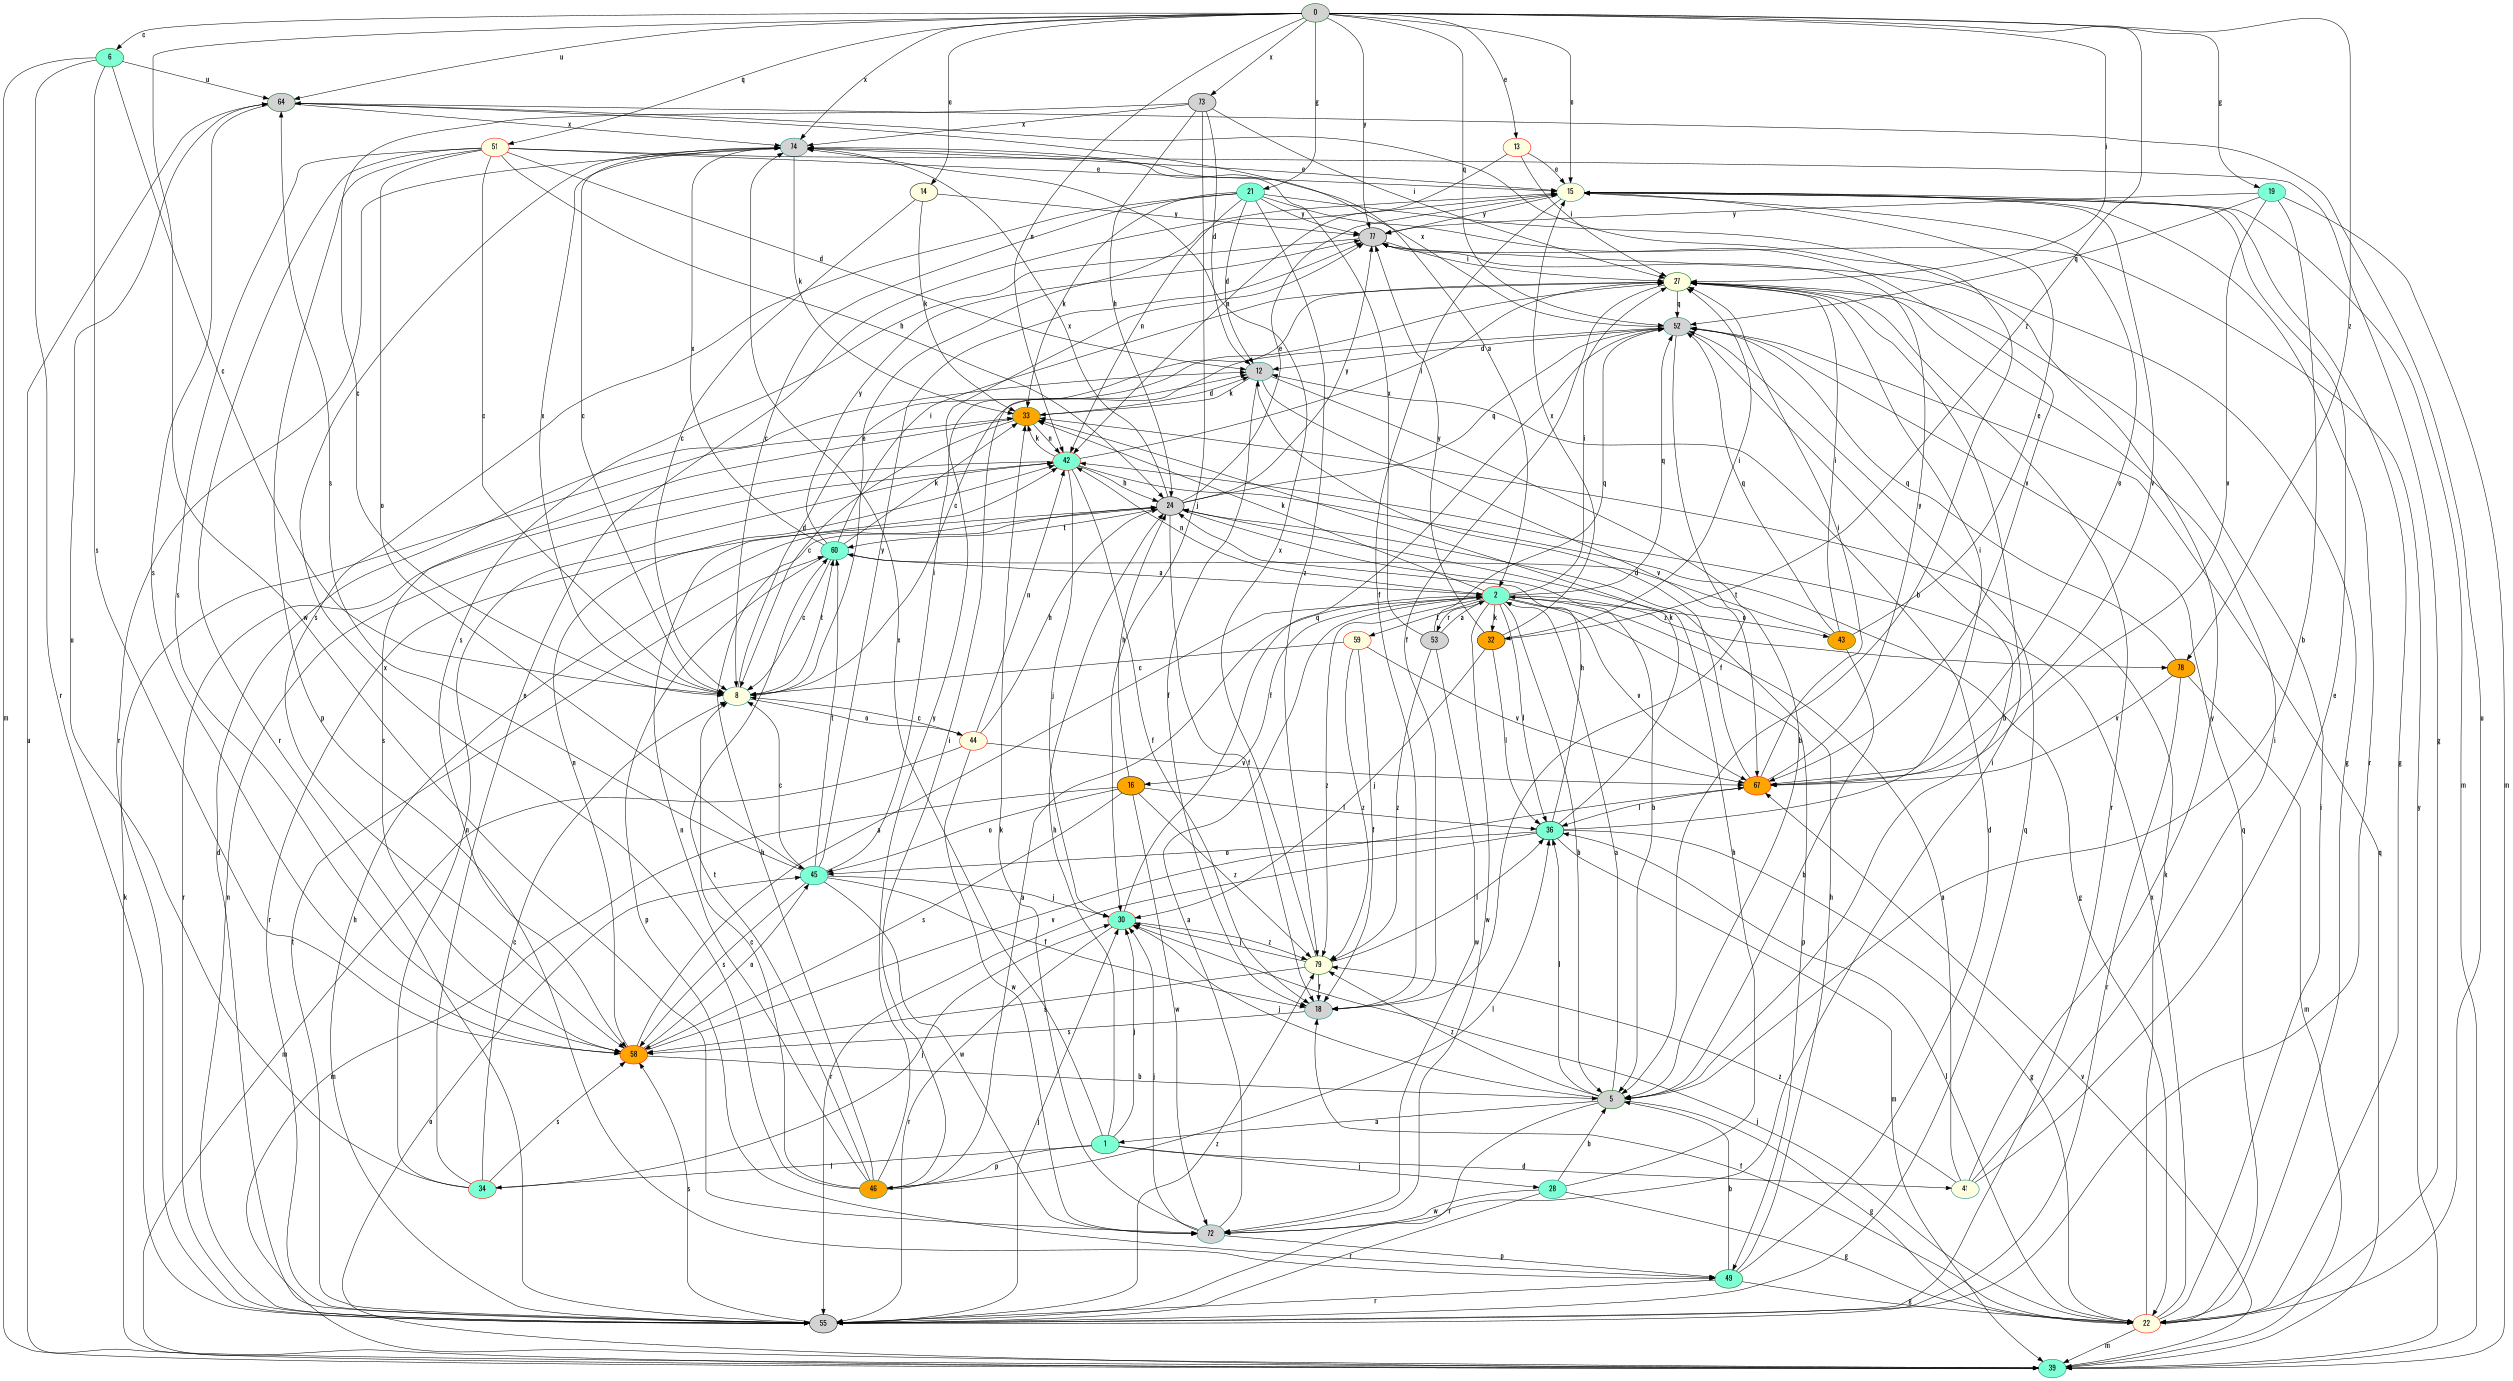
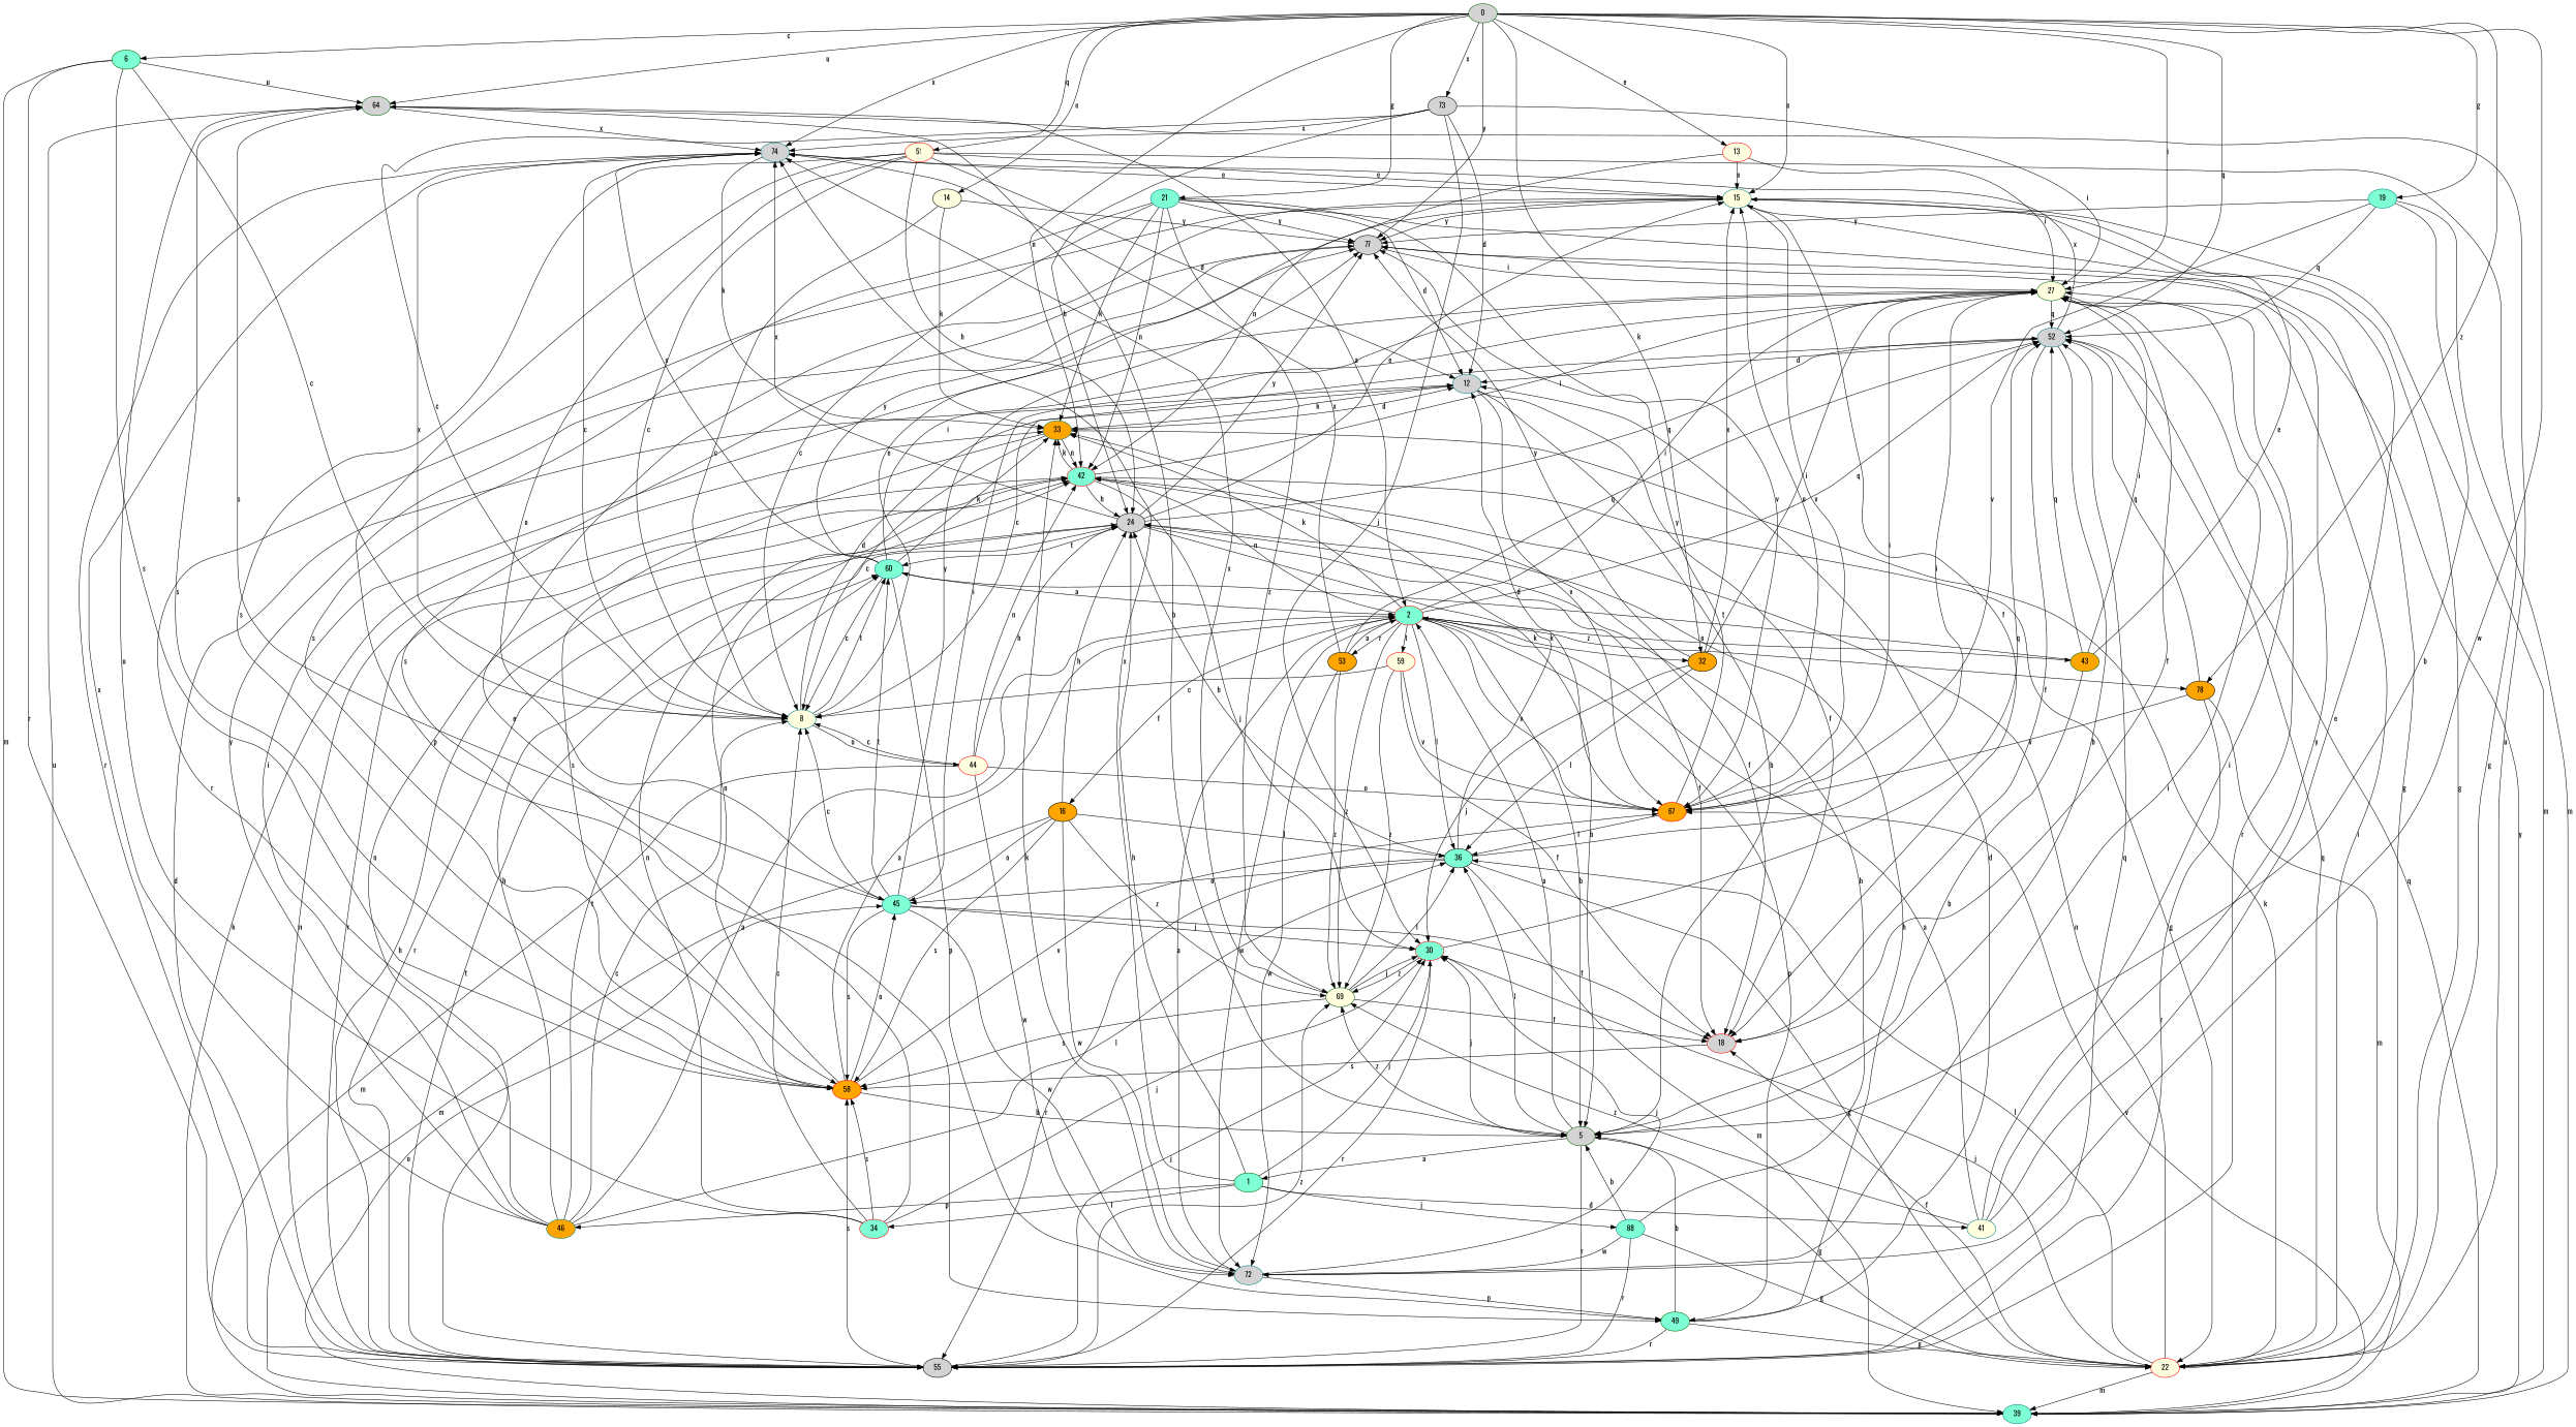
  strict digraph {
    fontname=Oswald
    node [color=teal fillcolor=aquamarine fontname=Oswald style=filled]
    edge [fontname=Oswald]
    0 [color=darkgreen fillcolor=lightgrey]
    6 [color=darkgreen]
    13 [color=red fillcolor=lightyellow]
    14 [color=black fillcolor=lightyellow]
    15 [fillcolor=lightyellow]
    19
    21
    27 [color=darkgreen fillcolor=lightyellow]
    32 [color=black fillcolor=orange]
    42 [color=red]
    51 [color=red fillcolor=lightyellow]
    52 [fillcolor=lightgrey]
    64 [color=darkgreen fillcolor=lightgrey]
    n14 [fillcolor=lightgrey label=72]
    73 [color=black fillcolor=lightgrey]
    74 [fillcolor=lightgrey]
    77 [color=black fillcolor=lightgrey]
    78 [color=black fillcolor=orange]
    58 [color=red fillcolor=orange]
    55 [color=black fillcolor=lightgrey]
    8 [fillcolor=lightyellow]
    39
    33 [fillcolor=orange]
    67 [color=red fillcolor=orange]
    22 [color=red fillcolor=lightyellow]
-   18 [fillcolor=lightgrey]
+   18 [color=red fillcolor=lightgrey]
    5 [color=darkgreen fillcolor=lightgrey]
-   79 [color=darkgreen fillcolor=lightyellow]
+   79 [color=darkgreen fillcolor=lightyellow label=69]
    12 [fillcolor=lightgrey]
    30 [color=red]
    36 [color=black]
    24 [color=black fillcolor=lightgrey]
    49 [color=darkgreen]
    45
    2 [color=red]
    1 [color=darkgreen]
    n37 [fillcolor=lightyellow label=41]
-   28
+   28 [label=88]
    34 [color=red]
    46 [fillcolor=orange]
    60
    16 [color=black fillcolor=orange]
    43 [color=darkgreen fillcolor=orange]
-   53 [color=black fillcolor=lightgrey]
+   53 [color=black fillcolor=orange]
    59 [color=red fillcolor=lightyellow]
    44 [color=red fillcolor=lightyellow]
    0 -> 6 [label=c]
    0 -> 13 [label=e]
    0 -> 14 [label=e]
    0 -> 15 [label=e]
    0 -> 19 [label=g]
    0 -> 21 [label=g]
    0 -> 27 [label=i]
-   0 -> 32 [label=z]
+   0 -> 32 [label=k]
    0 -> 42 [label=n]
    0 -> 51 [label=q]
    0 -> 52 [label=q]
    0 -> 64 [label=u]
    0 -> n14 [label=w]
    0 -> 73 [label=x]
    0 -> 74 [label=x]
    0 -> 77 [label=y]
    0 -> 78 [label=z]
    6 -> 64 [label=u]
    6 -> 58 [label=s]
    6 -> 55 [label=r]
    6 -> 8 [label=c]
    6 -> 39 [label=m]
    13 -> 15 [label=e]
    13 -> 27 [label=i]
    13 -> 42 [label=n]
    14 -> 77 [label=y]
    14 -> 8 [label=c]
    14 -> 33 [label=k]
    15 -> 77 [label=y]
    15 -> 55 [label=r]
    15 -> 39 [label=m]
    15 -> 67 [label=v]
    15 -> 22 [label=g]
    15 -> 18 [label=f]
    19 -> 52 [label=q]
    19 -> 77 [label=y]
    19 -> 39 [label=m]
    19 -> 67 [label=v]
    19 -> 5 [label=b]
    21 -> 42 [label=n]
    21 -> 77 [label=y]
    21 -> 58 [label=s]
    21 -> 8 [label=c]
    21 -> 33 [label=k]
    21 -> 67 [label=v]
    21 -> 22 [label=g]
    21 -> 79 [label=z]
    21 -> 12 [label=d]
    27 -> 52 [label=q]
    27 -> 55 [label=r]
    27 -> 18 [label=f]
    32 -> 15 [label=x]
    32 -> 27 [label=i]
    32 -> 77 [label=y]
    32 -> 30 [label=j]
    32 -> 36 [label=l]
    42 -> 27 [label=i]
    42 -> 55 [label=r]
    42 -> 33 [label=k]
    42 -> 22 [label=g]
    42 -> 18 [label=f]
    42 -> 30 [label=j]
    42 -> 24 [label=h]
    51 -> 15 [label=e]
    51 -> 58 [label=s]
-   51 -> 55 [label=r]
    51 -> 8 [label=c]
    51 -> 22 [label=g]
    51 -> 12 [label=d]
    51 -> 24 [label=h]
    51 -> 49 [label=p]
    51 -> 45 [label=o]
    52 -> 74 [label=x]
    52 -> 8 [label=c]
    52 -> 18 [label=f]
    52 -> 5 [label=b]
    52 -> 12 [label=d]
    64 -> 74 [label=x]
    64 -> 58 [label=s]
    64 -> 5 [label=b]
    64 -> 2 [label=a]
    n14 -> 27 [label=i]
    n14 -> 33 [label=k]
    n14 -> 30 [label=j]
    n14 -> 49 [label=p]
    n14 -> 2 [label=a]
    73 -> 27 [label=i]
    73 -> 74 [label=x]
    73 -> 8 [label=c]
    73 -> 12 [label=d]
    73 -> 30 [label=j]
    73 -> 24 [label=h]
    74 -> 15 [label=e]
    74 -> 55 [label=r]
    74 -> 8 [label=c]
    74 -> 33 [label=k]
    77 -> 27 [label=i]
    77 -> 58 [label=s]
    78 -> 52 [label=q]
    78 -> 55 [label=r]
    78 -> 39 [label=m]
    78 -> 67 [label=v]
    58 -> 42 [label=n]
    58 -> 67 [label=v]
    58 -> 5 [label=b]
    58 -> 45 [label=o]
    58 -> 2 [label=a]
    55 -> 42 [label=n]
    55 -> 52 [label=q]
    55 -> 58 [label=s]
    55 -> 79 [label=z]
    55 -> 12 [label=d]
    55 -> 30 [label=j]
    55 -> 24 [label=h]
    55 -> 60 [label=t]
    8 -> 15 [label=e]
    8 -> 74 [label=x]
    8 -> 12 [label=d]
    8 -> 60 [label=t]
    8 -> 44 [label=o]
    39 -> 52 [label=q]
    39 -> 64 [label=u]
    39 -> 77 [label=y]
    39 -> 33 [label=k]
    39 -> 67 [label=v]
    39 -> 45 [label=o]
    33 -> 42 [label=n]
    33 -> 58 [label=s]
    33 -> 8 [label=c]
    33 -> 12 [label=d]
    67 -> 15 [label=e]
    67 -> 27 [label=i]
    67 -> 77 [label=y]
    67 -> 12 [label=d]
    67 -> 36 [label=l]
    22 -> 27 [label=i]
-   22 -> 42 [label=x]
+   22 -> 42 [label=n]
    22 -> 52 [label=q]
    22 -> 64 [label=u]
    22 -> 39 [label=m]
    22 -> 33 [label=k]
    22 -> 18 [label=f]
    22 -> 30 [label=j]
    22 -> 36 [label=l]
    18 -> 58 [label=s]
    5 -> 55 [label=r]
    5 -> 22 [label=g]
    5 -> 79 [label=z]
    5 -> 30 [label=j]
    5 -> 36 [label=l]
    5 -> 2 [label=a]
    5 -> 1 [label=a]
    79 -> 74 [label=x]
    79 -> 58 [label=s]
    79 -> 18 [label=f]
    79 -> 30 [label=j]
    79 -> 36 [label=l]
    12 -> 33 [label=k]
    12 -> 67 [label=v]
    12 -> 18 [label=f]
    12 -> 5 [label=b]
    30 -> 52 [label=q]
    30 -> 55 [label=r]
    30 -> 79 [label=z]
    36 -> 27 [label=i]
    36 -> 55 [label=r]
    36 -> 39 [label=m]
    36 -> 33 [label=k]
    36 -> 22 [label=g]
    36 -> 24 [label=h]
    36 -> 45 [label=o]
    24 -> 15 [label=e]
    24 -> 52 [label=q]
    24 -> 74 [label=x]
    24 -> 77 [label=y]
    24 -> 55 [label=r]
    24 -> 18 [label=f]
    24 -> 5 [label=b]
    24 -> 60 [label=t]
    49 -> 55 [label=r]
    49 -> 22 [label=g]
    49 -> 5 [label=b]
    49 -> 12 [label=d]
    49 -> 24 [label=h]
    45 -> 27 [label=i]
    45 -> 64 [label=s]
    45 -> n14 [label=w]
    45 -> 77 [label=y]
    45 -> 58 [label=s]
    45 -> 8 [label=c]
    45 -> 18 [label=f]
    45 -> 30 [label=j]
    45 -> 60 [label=t]
    2 -> 27 [label=i]
    2 -> 32 [label=k]
    2 -> 42 [label=n]
    2 -> 52 [label=q]
    2 -> n14 [label=w]
    2 -> 78 [label=z]
    2 -> 33 [label=k]
    2 -> 67 [label=v]
    2 -> 5 [label=b]
    2 -> 79 [label=z]
    2 -> 36 [label=l]
    2 -> 49 [label=p]
    2 -> 16 [label=f]
    2 -> 43 [label=o]
    2 -> 53 [label=r]
    2 -> 59 [label=t]
    1 -> 74 [label=x]
    1 -> 30 [label=j]
    1 -> 24 [label=h]
    1 -> n37 [label=d]
    1 -> 28 [label=j]
    1 -> 34 [label=l]
    1 -> 46 [label=p]
    n37 -> 15 [label=e]
    n37 -> 27 [label=i]
    n37 -> 77 [label=y]
    n37 -> 79 [label=z]
    n37 -> 2 [label=a]
    28 -> n14 [label=w]
    28 -> 55 [label=r]
    28 -> 22 [label=g]
    28 -> 5 [label=b]
    28 -> 24 [label=h]
    34 -> 15 [label=e]
    34 -> 42 [label=n]
    34 -> 64 [label=u]
    34 -> 58 [label=s]
    34 -> 8 [label=c]
    34 -> 30 [label=j]
    46 -> 27 [label=i]
    46 -> 42 [label=n]
    46 -> 74 [label=x]
    46 -> 77 [label=y]
    46 -> 8 [label=c]
    46 -> 36 [label=l]
    46 -> 24 [label=h]
    46 -> 2 [label=a]
    46 -> 60 [label=t]
    60 -> 27 [label=i]
    60 -> 74 [label=x]
    60 -> 77 [label=y]
    60 -> 8 [label=c]
    60 -> 33 [label=k]
    60 -> 49 [label=p]
    60 -> 2 [label=a]
    16 -> n14 [label=w]
    16 -> 58 [label=s]
    16 -> 39 [label=m]
    16 -> 79 [label=z]
    16 -> 36 [label=l]
    16 -> 24 [label=h]
    16 -> 45 [label=o]
    43 -> 15 [label=e]
    43 -> 27 [label=i]
    43 -> 52 [label=q]
    43 -> 5 [label=b]
    43 -> 60 [label=t]
    53 -> 52 [label=q]
    53 -> n14 [label=w]
    53 -> 74 [label=x]
    53 -> 79 [label=z]
    53 -> 2 [label=a]
    59 -> 8 [label=c]
    59 -> 67 [label=v]
    59 -> 18 [label=f]
    59 -> 79 [label=z]
    44 -> 42 [label=n]
    44 -> n14 [label=w]
    44 -> 8 [label=c]
    44 -> 39 [label=m]
-   44 -> 67 [label=v]
+   44 -> 67 [label=o]
    44 -> 24 [label=h]
  }
